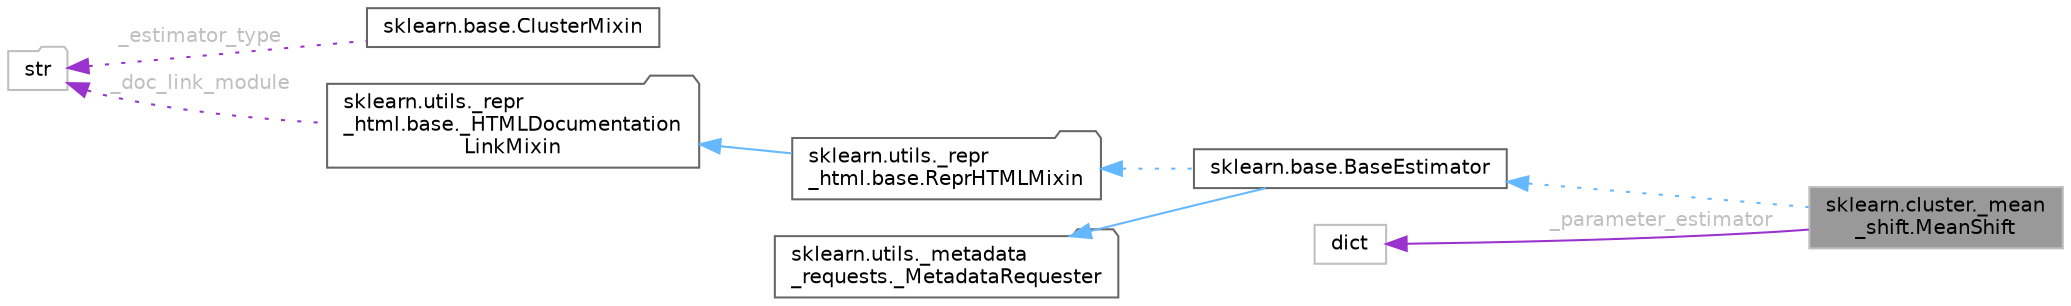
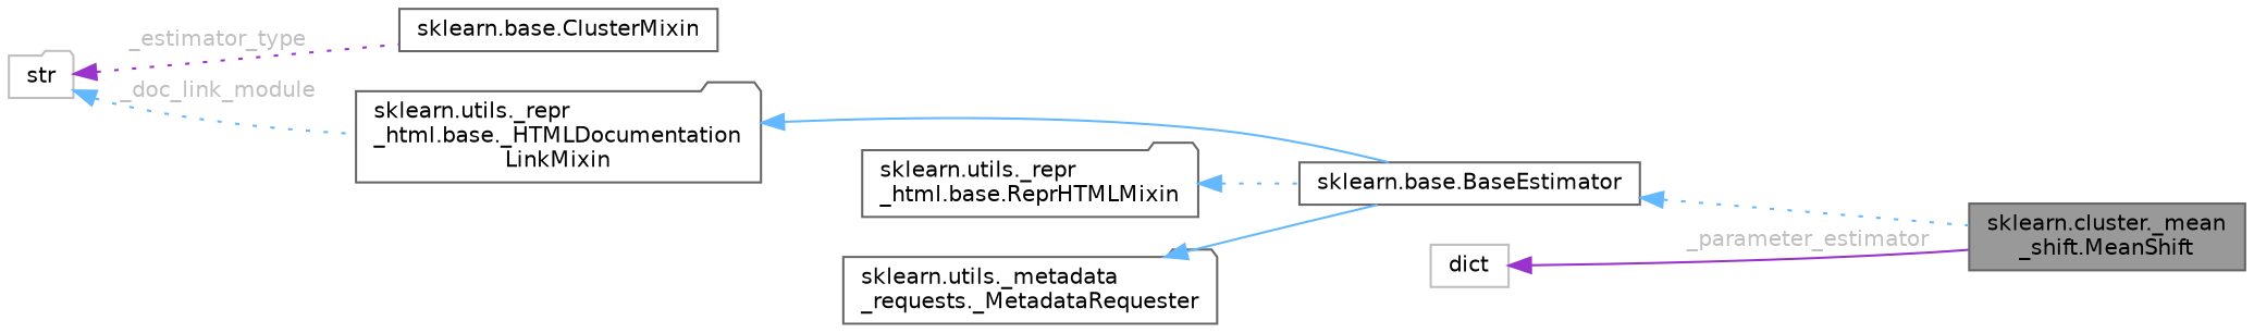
  digraph {
    rankdir=LR
    node [color=gray40 fillcolor=white fontname=Helvetica fontsize=10 shape=box style=filled]
    edge [color=steelblue1 dir=back fontname=Helvetica fontsize=10 labelfontname=Helvetica labelfontsize=10 style=dotted]
-   n1 [color=grey75 fillcolor=grey60 fontcolor=black height=0.2 label="sklearn.cluster._mean\l_shift.MeanShift" width=0.4]
+   n1 [fillcolor=grey60 fontcolor=black height=0.2 label="sklearn.cluster._mean\l_shift.MeanShift" width=0.4]
    n2 [height=0.2 label="sklearn.base.ClusterMixin" width=0.4]
    n3 [color=grey75 height=0.2 label=str shape=folder width=0.4]
    n4 [height=0.2 label="sklearn.utils._repr\l_html.base._HTMLDocumentation\lLinkMixin" shape=folder width=0.4]
    n5 [height=0.2 label="sklearn.base.BaseEstimator" width=0.4]
    n6 [height=0.2 label="sklearn.utils._repr\l_html.base.ReprHTMLMixin" shape=folder width=0.4]
    n7 [height=0.2 label="sklearn.utils._metadata\l_requests._MetadataRequester" shape=folder width=0.4]
    n8 [color=grey75 height=0.2 label=dict width=0.4]
    n3 -> n2 [color=darkorchid3 fontcolor=grey label=" _estimator_type"]
-   n3 -> n4 [color=darkorchid3 fontcolor=grey label=" _doc_link_module"]
-   n4 -> n6 [style=solid]
+   n3 -> n4 [fontcolor=grey label=" _doc_link_module"]
+   n4 -> n5 [style=solid]
    n5 -> n1
    n6 -> n5
    n7 -> n5 [style=solid]
    n8 -> n1 [color=darkorchid3 fontcolor=grey label=" _parameter_estimator" style=solid]
  }
